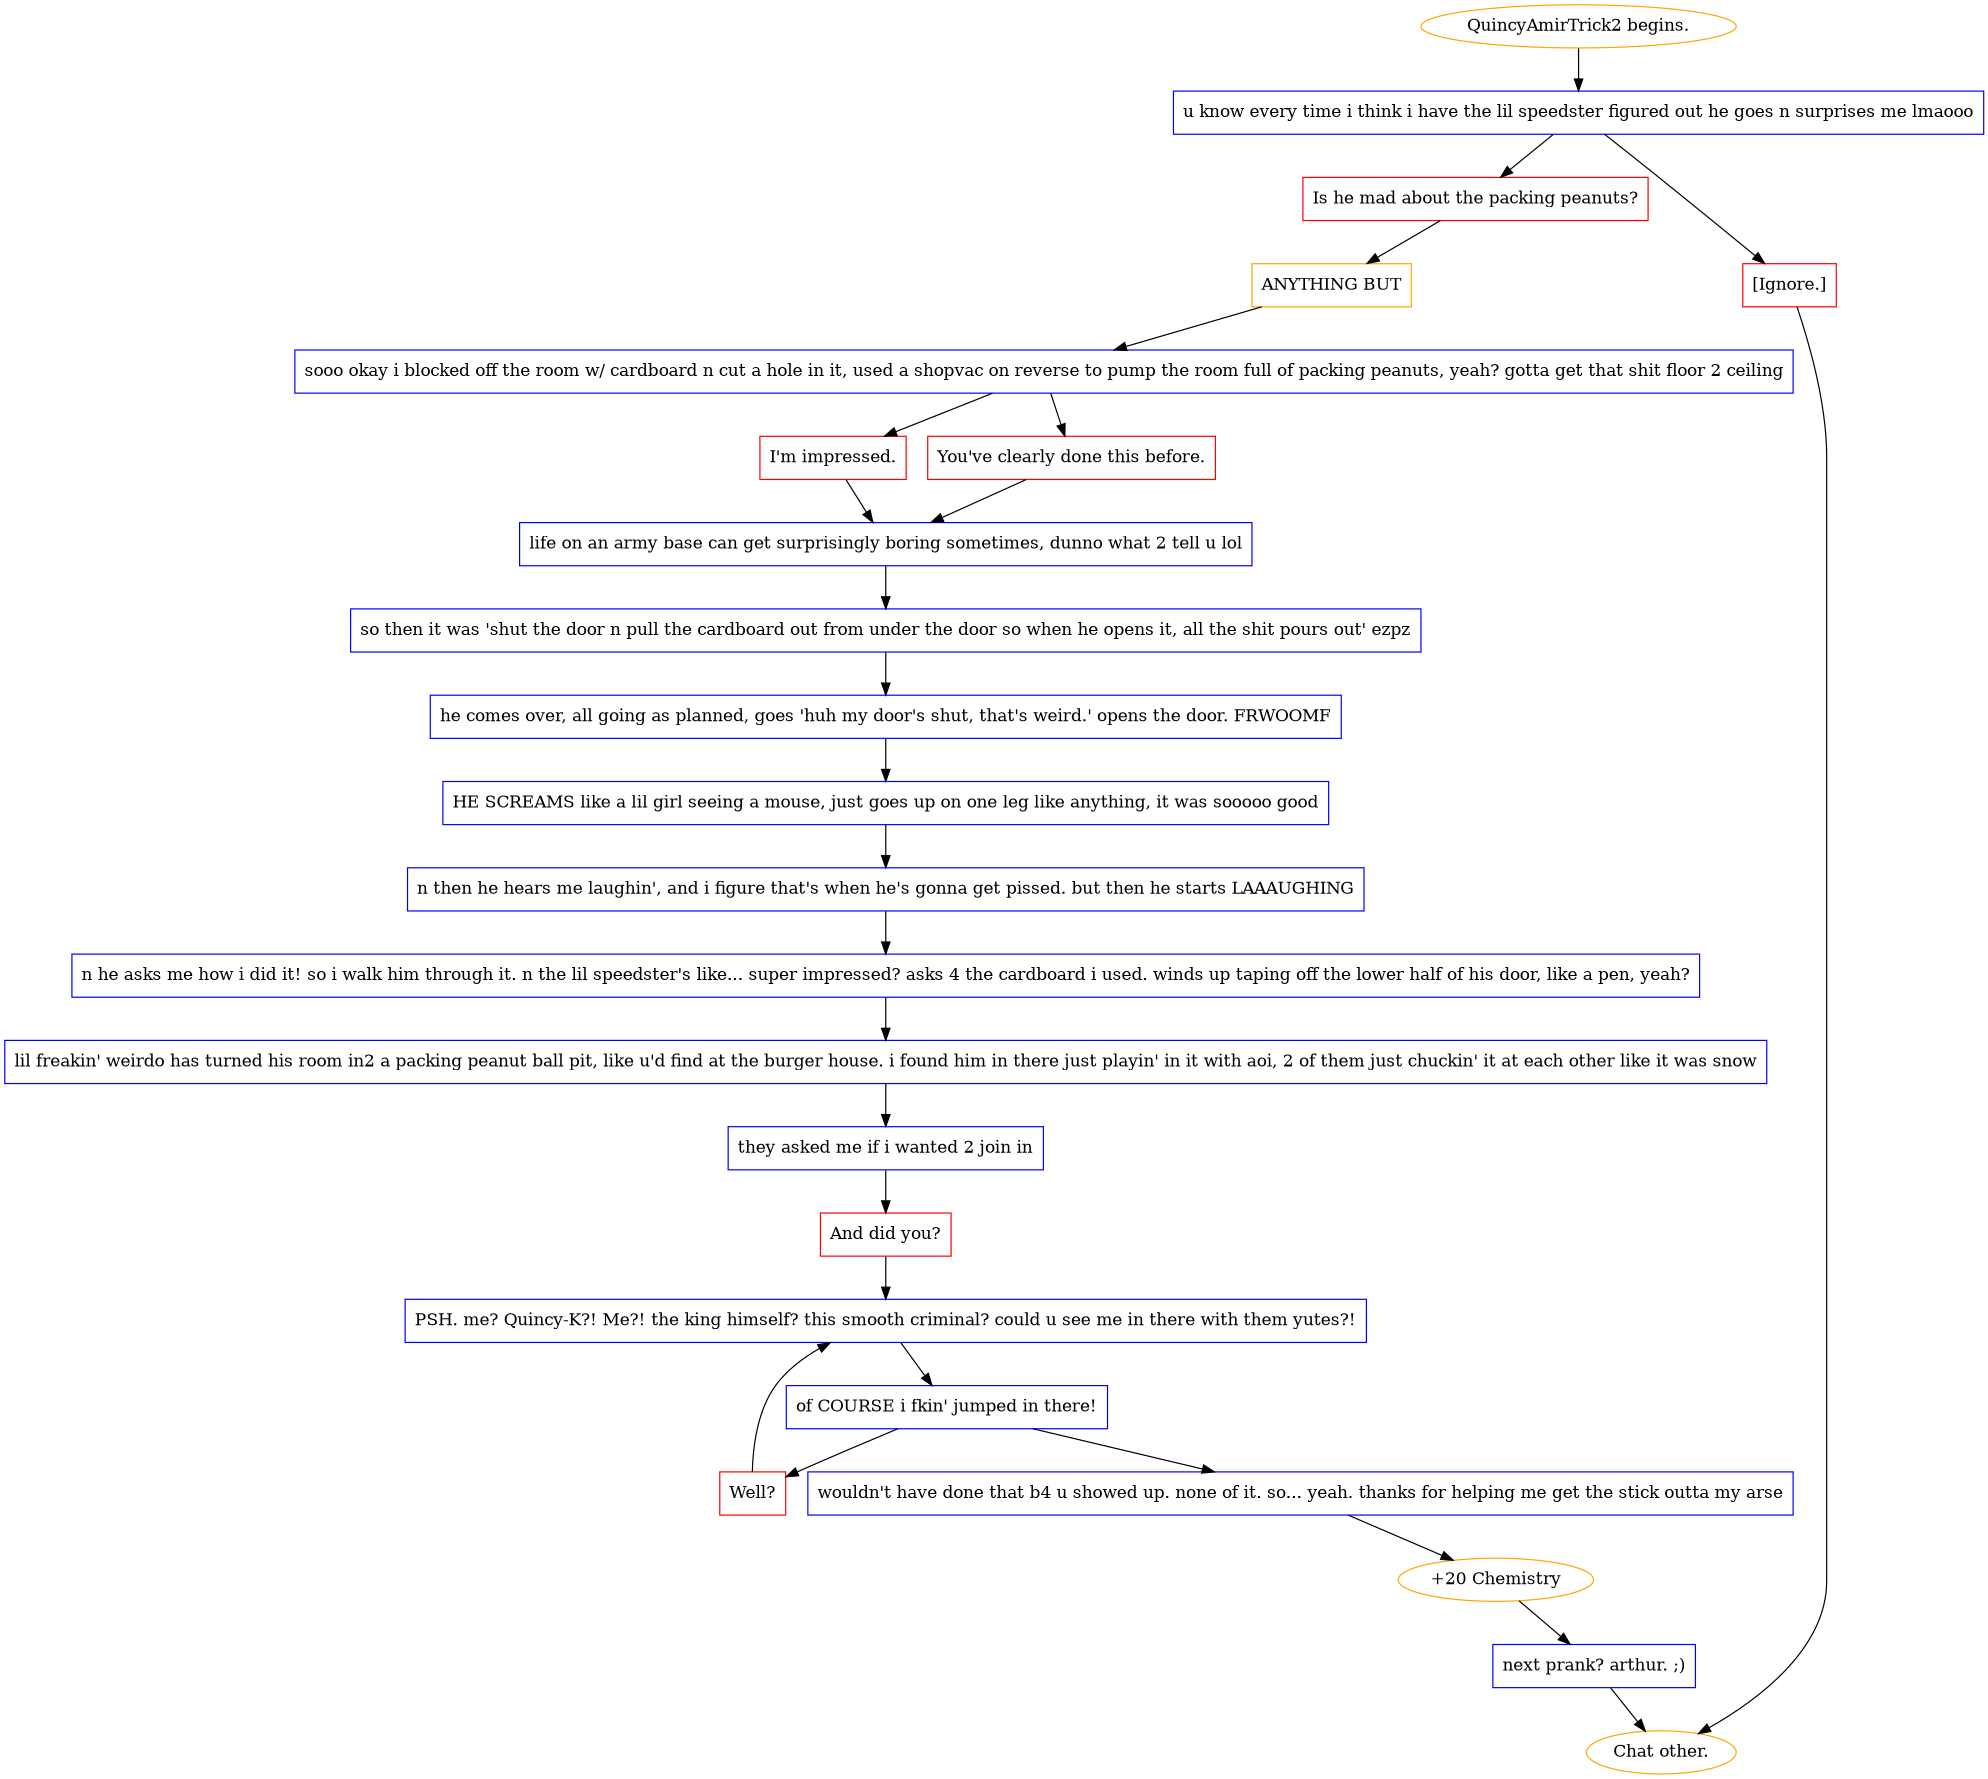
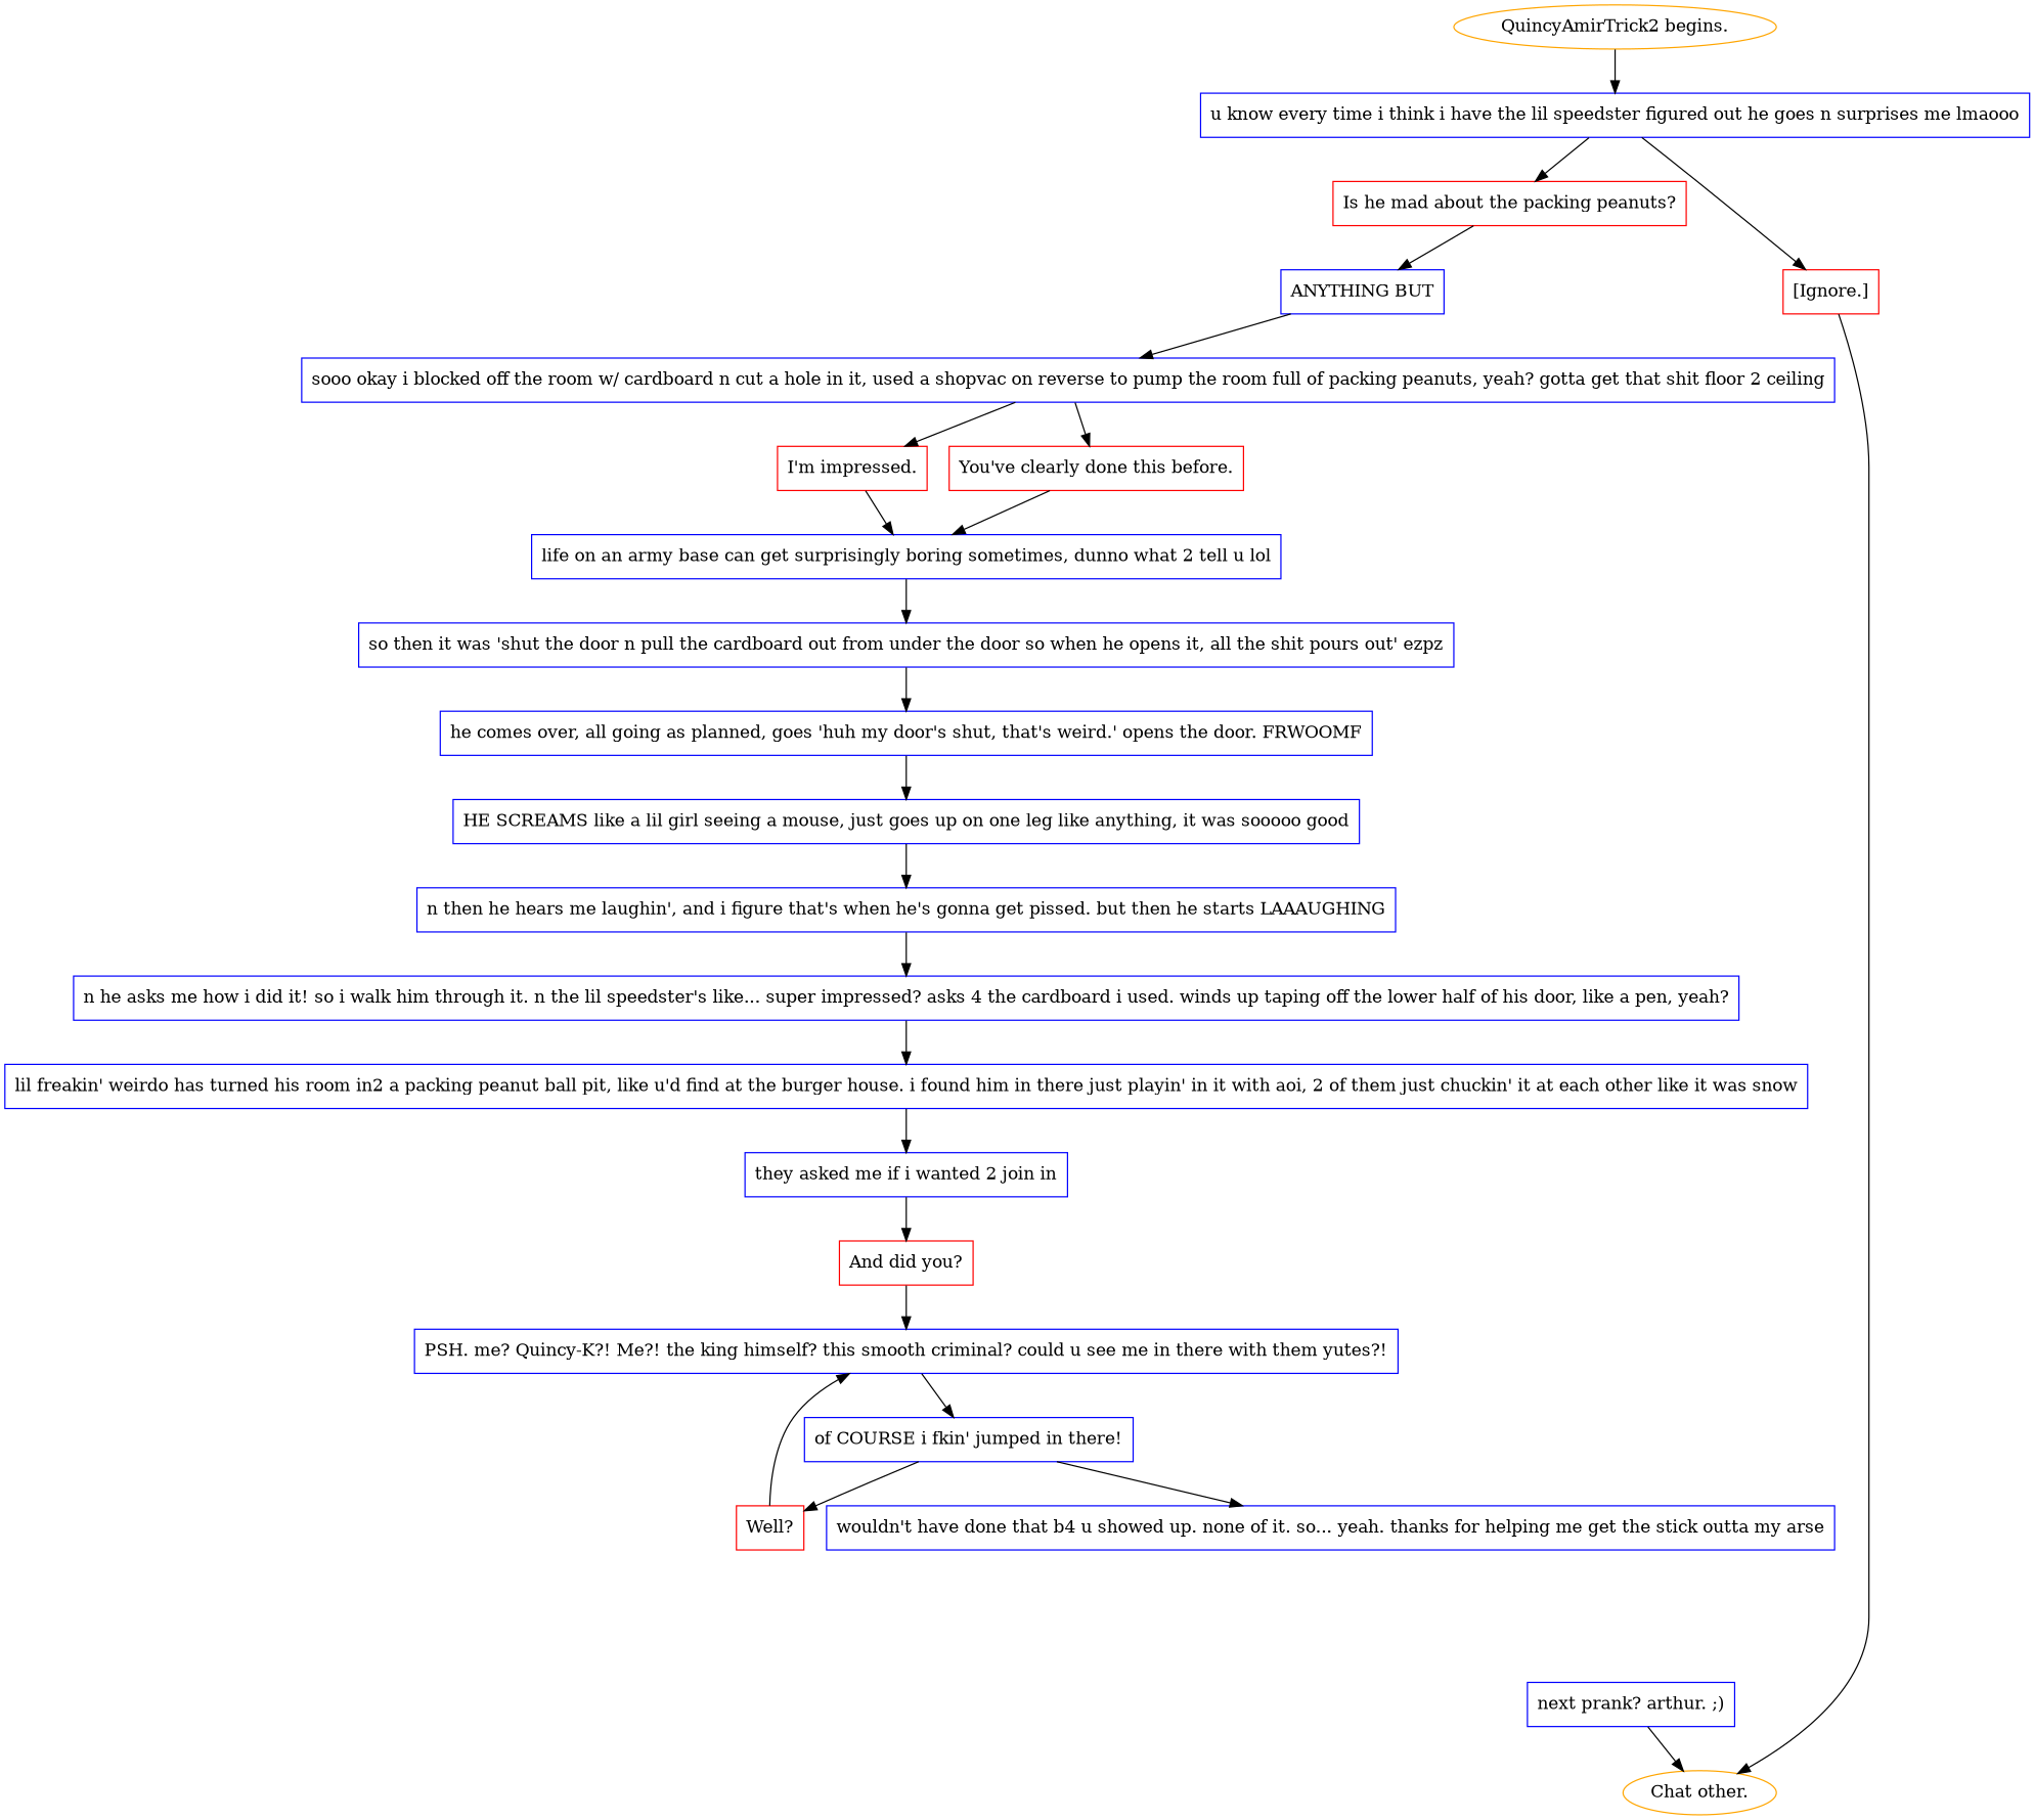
  digraph {
    node [color=blue shape=box]
    "QuincyAmirTrick2 begins." [color=orange shape=""]
    n2 [label="u know every time i think i have the lil speedster figured out he goes n surprises me lmaooo"]
    n3 [color=red label="Is he mad about the packing peanuts?"]
    n4 [color=red label="[Ignore.]"]
-   n5 [color=orange label="ANYTHING BUT"]
+   n5 [label="ANYTHING BUT"]
    n6 [color=orange label="Chat other." shape=""]
    n7 [label="sooo okay i blocked off the room w/ cardboard n cut a hole in it, used a shopvac on reverse to pump the room full of packing peanuts, yeah? gotta get that shit floor 2 ceiling"]
    n8 [color=red label="I'm impressed."]
    n9 [color=red label="You've clearly done this before."]
    n10 [label="life on an army base can get surprisingly boring sometimes, dunno what 2 tell u lol"]
    n11 [label="so then it was 'shut the door n pull the cardboard out from under the door so when he opens it, all the shit pours out' ezpz"]
    n12 [label="he comes over, all going as planned, goes 'huh my door's shut, that's weird.' opens the door. FRWOOMF"]
    n13 [label="HE SCREAMS like a lil girl seeing a mouse, just goes up on one leg like anything, it was sooooo good"]
    n14 [label="n then he hears me laughin', and i figure that's when he's gonna get pissed. but then he starts LAAAUGHING"]
    n15 [label="n he asks me how i did it! so i walk him through it. n the lil speedster's like... super impressed? asks 4 the cardboard i used. winds up taping off the lower half of his door, like a pen, yeah?"]
    n16 [label="lil freakin' weirdo has turned his room in2 a packing peanut ball pit, like u'd find at the burger house. i found him in there just playin' in it with aoi, 2 of them just chuckin' it at each other like it was snow"]
    n17 [label="they asked me if i wanted 2 join in"]
    n18 [color=red label="And did you?"]
    n19 [label="PSH. me? Quincy-K?! Me?! the king himself? this smooth criminal? could u see me in there with them yutes?!"]
    n20 [color=red label="Well?"]
    n21 [label="of COURSE i fkin' jumped in there!"]
    n22 [label="wouldn't have done that b4 u showed up. none of it. so... yeah. thanks for helping me get the stick outta my arse"]
-   n23 [color=orange label="+20 Chemistry" shape=""]
    n24 [label="next prank? arthur. ;)"]
    "QuincyAmirTrick2 begins." -> n2
    n2 -> n3
    n2 -> n4
    n3 -> n5
    n4 -> n6
    n5 -> n7
    n7 -> n8
    n7 -> n9
    n8 -> n10
    n9 -> n10
    n10 -> n11
    n11 -> n12
    n12 -> n13
    n13 -> n14
    n14 -> n15
    n15 -> n16
    n16 -> n17
    n17 -> n18
    n18 -> n19
    n19 -> n21
    n20 -> n19
    n21 -> n20
    n21 -> n22
-   n22 -> n23
-   n23 -> n24
    n24 -> n6
  }
